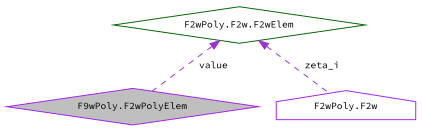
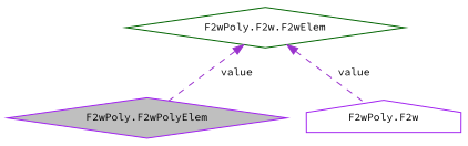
  digraph {
    fontname="Source Code Pro"
    node [color=purple fontname="Source Code Pro" fontsize=10 shape=diamond]
    edge [color=darkorchid3 dir=back fontname="Source Code Pro" fontsize=10 labelfontname=Helvetica labelfontsize=10 style=dashed]
-   n1 [fillcolor=grey75 fontcolor=black height=0.2 label="F9wPoly.F2wPolyElem" style=filled width=0.4]
+   n1 [fillcolor=grey75 fontcolor=black height=0.2 label="F2wPoly.F2wPolyElem" style=filled width=0.4]
    n2 [height=0.2 label="F2wPoly.F2w" shape=house width=0.4]
    n3 [color=darkgreen height=0.2 label="F2wPoly.F2w.F2wElem" width=0.4]
    n3 -> n1 [label=" value"]
-   n3 -> n2 [label=" zeta_i"]
+   n3 -> n2 [label=" value"]
  }
